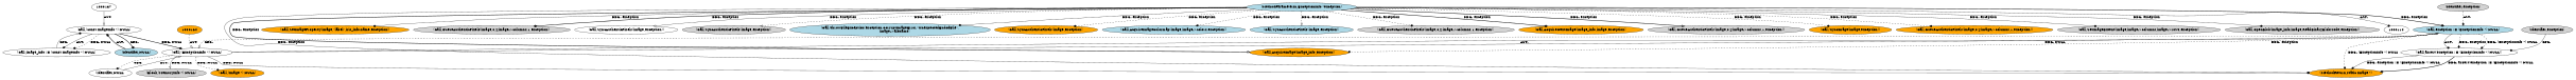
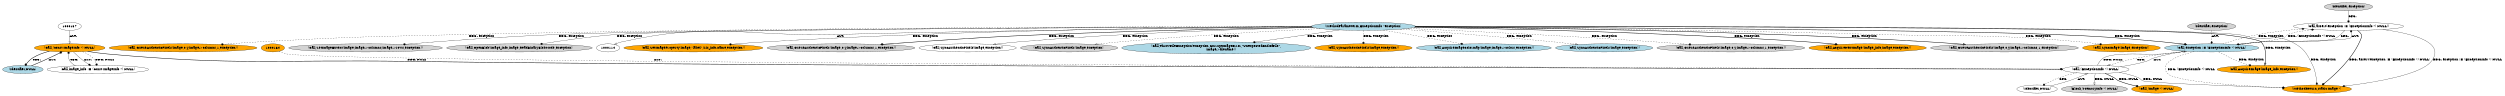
  digraph {
    node [fillcolor=orange style=filled]
    edge [arrowhead=dot style=solid]
    n1 [fillcolor=white label="(Call,assert(exception != (ExceptionInfo *) NULL))"]
    n2 [fillcolor=lightblue label="(Call,exception != (ExceptionInfo *) NULL)"]
    n3 [label="(MethodReturn,static Image *)"]
    n4 [fillcolor=white label="(Call,(ExceptionInfo *) NULL)"]
    n5 [label="(Call,AcquireImage(image_info,exception))"]
    n6 [fillcolor=white label="(Identifier,NULL)"]
    n7 [fillcolor=lightgrey label="(Block,(MemoryInfo *) NULL)"]
    n8 [label="(Call,(Image *) NULL)"]
    n9 [fillcolor=lightblue label="(MethodParameterIn,ExceptionInfo *exception)"]
    n10 [label="(Call,SetImageProperty(image,\"label\",iris_info.name,exception))"]
    n11 [fillcolor=lightgrey label="(Call,QueueAuthenticPixels(image,0,y,image->columns,1,exception))"]
    n12 [fillcolor=white label="(Call,SyncAuthenticPixels(image,exception))"]
    n13 [fillcolor=lightgrey label="(Call,SyncAuthenticPixels(image,exception))"]
    n14 [fillcolor=lightblue label="(Call,ThrowFileException(exception,CorruptImageError,\"UnexpectedEndOfFile\",\n          image->filename))"]
    n15 [label="(Call,SyncAuthenticPixels(image,exception))"]
    n16 [fillcolor=lightblue label="(Call,AcquireImageColormap(image,image->colors,exception))"]
    n17 [fillcolor=lightblue label="(Call,SyncAuthenticPixels(image,exception))"]
    n18 [fillcolor=lightgrey label="(Call,QueueAuthenticPixels(image,0,y,image->columns,1,exception))"]
    n19 [label="(Call,AcquireNextImage(image_info,image,exception))"]
    n20 [fillcolor=lightgrey label="(Call,QueueAuthenticPixels(image,0,y,image->columns,1,exception))"]
    n21 [label="(Call,SyncImage(image,exception))"]
    n22 [label="(Call,QueueAuthenticPixels(image,0,y,image->columns,1,exception))"]
    n23 [fillcolor=lightgrey label="(Call,SetImageExtent(image,image->columns,image->rows,exception))"]
    n24 [fillcolor=lightgrey label="(Call,OpenBlob(image_info,image,ReadBinaryBlobMode,exception))"]
    1000114 [fillcolor=white]
-   n26 [fillcolor=white label="(Call,(const ImageInfo *) NULL)"]
+   n26 [label="(Call,(const ImageInfo *) NULL)"]
    n27 [fillcolor=lightblue label="(Identifier,NULL)"]
    n28 [fillcolor=white label="(Call,image_info != (const ImageInfo *) NULL)"]
    n29 [fillcolor=lightgrey label="(Identifier,exception)"]
    n30 [fillcolor=lightgrey label="(Identifier,exception)"]
    1000164
    1000137 [fillcolor=white]
+   n1 -> n2 [arrowhead=diamond label="CFG: "]
    n1 -> n3 [arrowhead=diamond label="DDG: assert(exception != (ExceptionInfo *) NULL)" style=bold]
    n1 -> n3 [arrowhead=diamond label="DDG: exception != (ExceptionInfo *) NULL"]
    n2 -> n1 [label="AST: "]
    n2 -> n1 [arrowhead=diamond label="DDG: exception" style=dashed]
    n2 -> n1 [arrowhead=diamond label="DDG: (ExceptionInfo *) NULL" style=dashed]
    n2 -> n3 [label="DDG: (ExceptionInfo *) NULL" style=dashed]
    n2 -> n4 [arrowhead=onormal label="CFG: " style=dashed]
    n2 -> n5 [label="DDG: exception" style=dashed]
    n4 -> n2 [arrowhead=onormal label="AST: "]
    n4 -> n2 [arrowhead=onormal label="DDG: NULL"]
    n4 -> n3 [label="DDG: NULL"]
    n4 -> n6 [label="CFG: " style=dashed]
    n4 -> n7 [arrowhead=onormal label="DDG: NULL"]
-   n4 -> n8 [label="DDG: NULL" style=dashed]
+   n4 -> n8 [label="DDG: NULL" style=bold]
    n6 -> n4 [arrowhead=onormal label="AST: "]
    n9 -> n2 [arrowhead=diamond label="DDG: exception" style=bold]
    n9 -> n3 [arrowhead=diamond label="DDG: exception"]
    n9 -> n5 [arrowhead=onormal label="DDG: exception" style=bold]
    n9 -> n10 [label="DDG: exception"]
    n9 -> n11 [arrowhead=diamond label="DDG: exception" style=bold]
    n9 -> n12 [arrowhead=onormal label="DDG: exception"]
    n9 -> n13 [arrowhead=onormal label="DDG: exception" style=dashed]
    n9 -> n14 [label="DDG: exception"]
    n9 -> n15 [label="DDG: exception" style=dashed]
    n9 -> n16 [arrowhead=diamond label="DDG: exception" style=dashed]
    n9 -> n17 [arrowhead=onormal label="DDG: exception" style=dashed]
    n9 -> n18 [label="DDG: exception" style=dashed]
    n9 -> n19 [arrowhead=diamond label="DDG: exception" style=bold]
    n9 -> n20 [arrowhead=onormal label="DDG: exception" style=bold]
    n9 -> n21 [label="DDG: exception" style=dashed]
    n9 -> n22 [label="DDG: exception" style=dashed]
    n9 -> n23 [label="DDG: exception"]
    n9 -> n24 [label="DDG: exception"]
-   n9 -> 1000114 [label="AST: "]
+   n9 -> 1000114 [arrowhead=onormal label="AST: "]
    n26 -> n4 [arrowhead=diamond label="DDG: NULL" style=bold]
    n26 -> n27 [label="CFG: " style=bold]
    n26 -> n28 [arrowhead=diamond label="AST: "]
    n26 -> n28 [label="DDG: NULL" style=dashed]
    n27 -> n26 [arrowhead=diamond label="AST: " style=bold]
    n28 -> n26 [label="CFG: "]
    n29 -> n2 [arrowhead=diamond label="AST: " style=dashed]
    n30 -> n1 [label="CFG: "]
    1000164 -> n4 [arrowhead=onormal label="AST: " style=dashed]
    1000137 -> n26 [arrowhead=onormal label="AST: "]
  }
